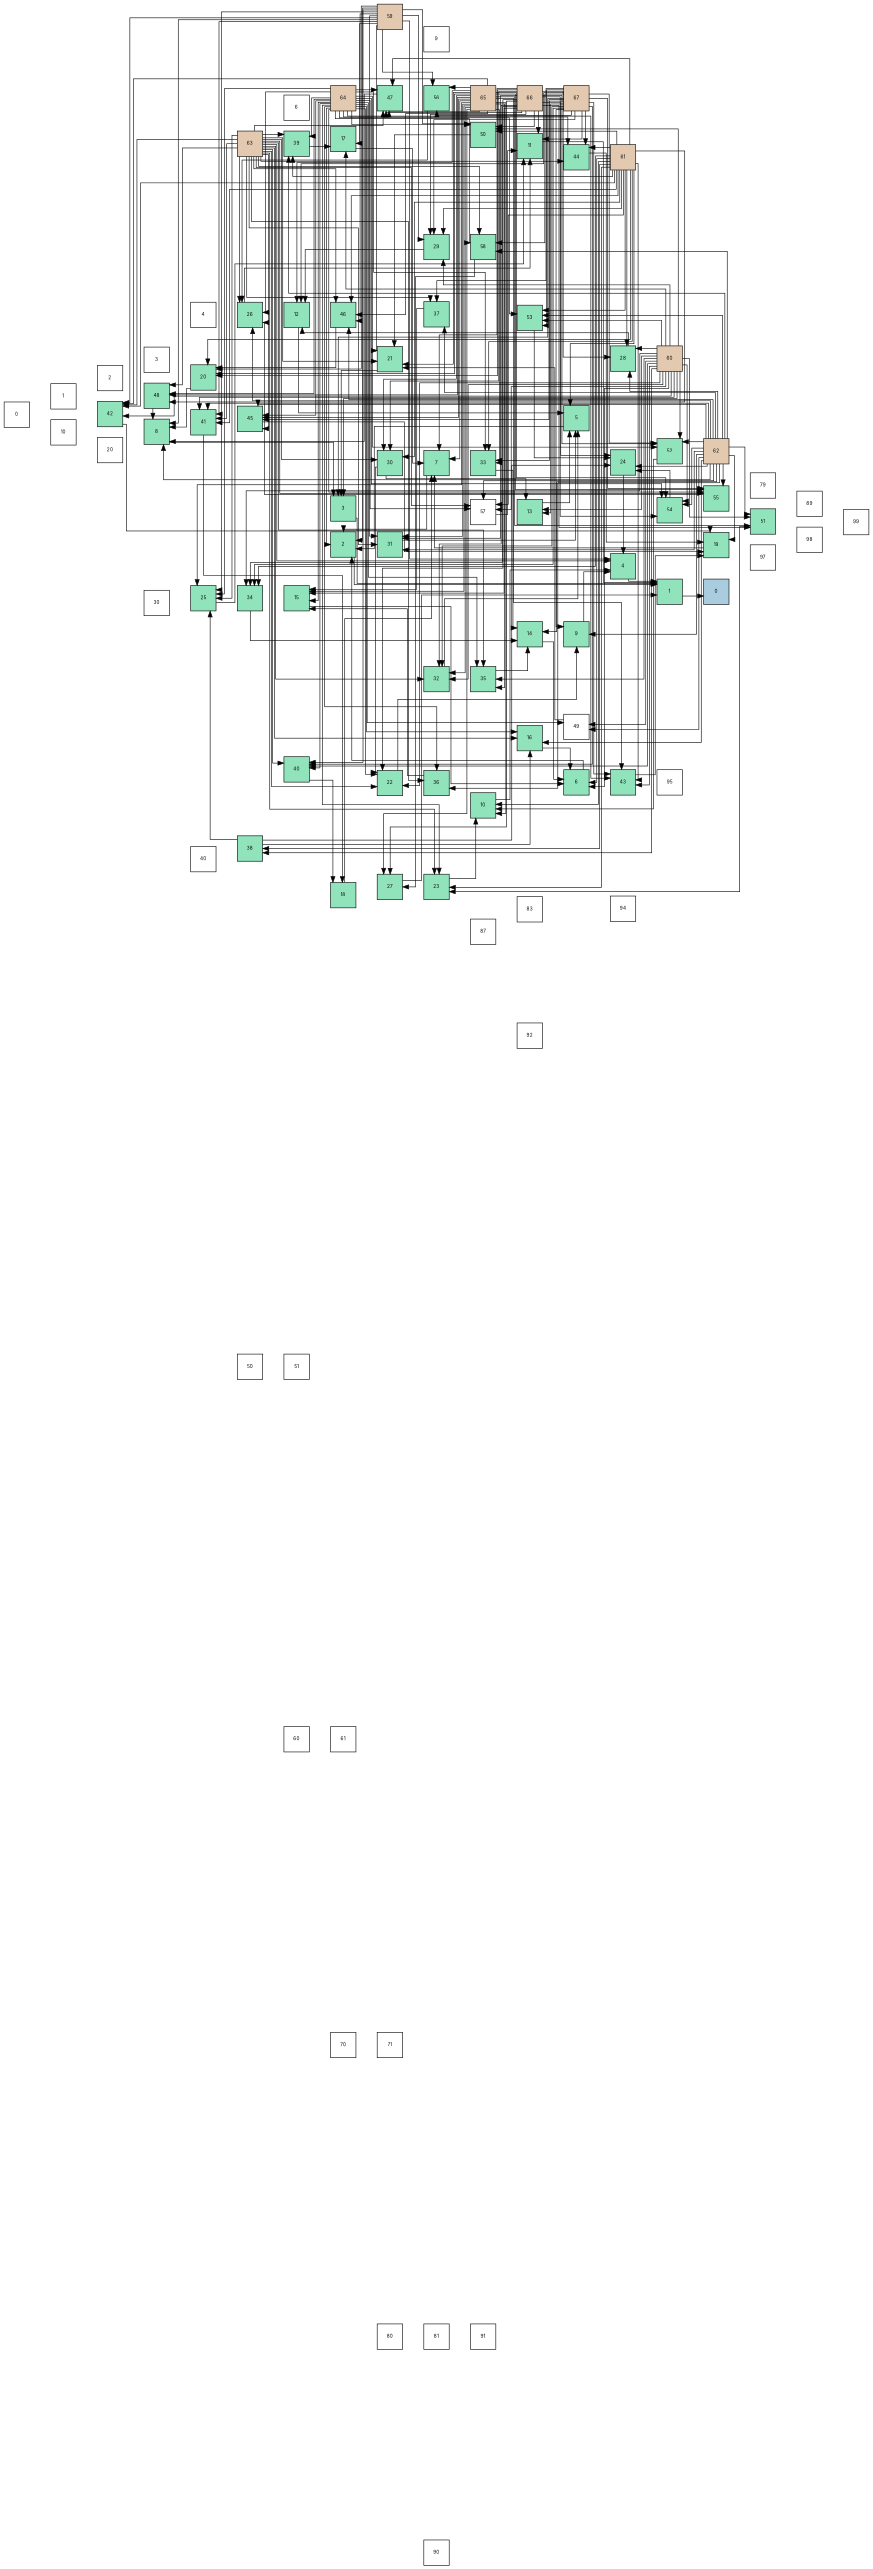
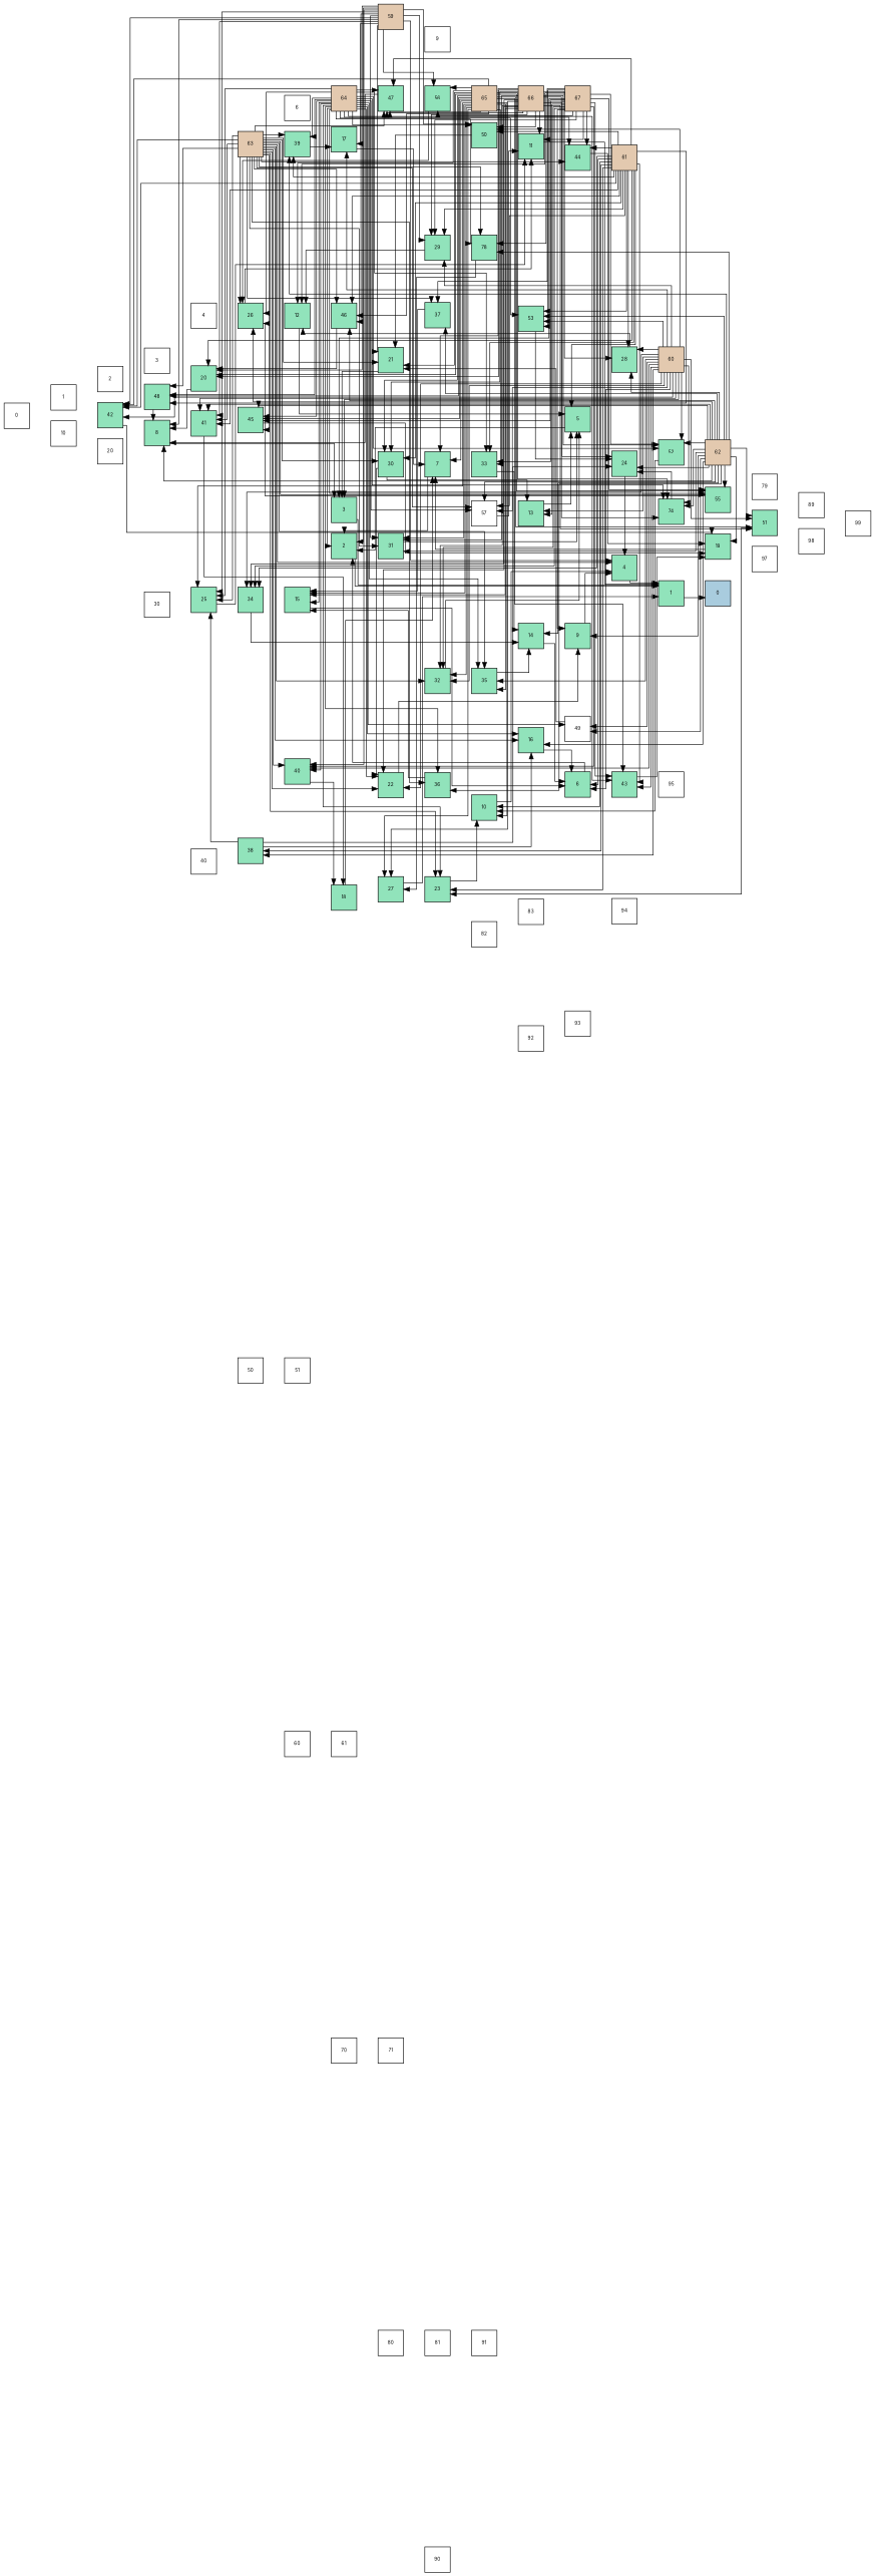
  digraph {
    fontname=Inter
    rank=same
    rankdir=LR
    splines=ortho
    node [fillcolor="#91e3bb" fixedsize=true fontname=Inter fontsize=8 shape=square style=filled]
    edge [constraint=false fontname=Inter style=vis]
    n1 [fillcolor="#ffffff" label=0 width=0.6]
    n2 [fillcolor="#ffffff" label=1 width=0.6]
    n3 [fillcolor="#ffffff" label=10 width=0.6]
    n4 [fillcolor="#ffffff" label=2 width=0.6]
    n5 [label=42 width=0.6]
    n6 [fillcolor="#ffffff" label=20 width=0.6]
    n7 [fillcolor="#ffffff" label=3 width=0.6]
    n8 [label=48 width=0.6]
    n9 [label=8 width=0.6]
    n10 [label=19 width=0.6]
    n11 [fillcolor="#ffffff" label=4 width=0.6]
    n12 [label=20 width=0.6]
    n13 [label=41 width=0.6]
    n14 [fillcolor="#e3c9af" label=63 width=0.6]
    n15 [label=26 width=0.6]
    n16 [label=45 width=0.6]
    n17 [fillcolor="#ffffff" label=6 width=0.6]
    n18 [label=39 width=0.6]
    n19 [label=47 width=0.6]
    n20 [label=46 width=0.6]
    n21 [label=21 width=0.6]
    n22 [label=25 width=0.6]
    n23 [label=30 width=0.6]
    n24 [label=37 width=0.6]
-   n25 [label=58 width=0.6]
+   n25 [label=78 width=0.6]
    n26 [label=40 width=0.6]
    n27 [label=31 width=0.6]
    n28 [label=44 width=0.6]
    n29 [label=22 width=0.6]
    n30 [label=32 width=0.6]
    n31 [fillcolor="#ffffff" label=57 width=0.6]
    n32 [label=36 width=0.6]
    n33 [label=35 width=0.6]
    n34 [label=23 width=0.6]
    n35 [label=16 width=0.6]
    n36 [label=4 width=0.6]
    n37 [label=55 width=0.6]
    n38 [label=12 width=0.6]
    n39 [label=11 width=0.6]
    n40 [fillcolor="#e3c9af" label=64 width=0.6]
    n41 [label=17 width=0.6]
    n42 [label=56 width=0.6]
    n43 [label=29 width=0.6]
    n44 [label=34 width=0.6]
    n45 [label=18 width=0.6]
    n46 [label=15 width=0.6]
    n47 [label=3 width=0.6]
    n48 [label=5 width=0.6]
    n49 [label=38 width=0.6]
    n50 [label=7 width=0.6]
    n51 [label=13 width=0.6]
    n52 [label=33 width=0.6]
    n53 [label=53 width=0.6]
    n54 [label=27 width=0.6]
    n55 [label=2 width=0.6]
    n56 [label=28 width=0.6]
    n57 [fillcolor="#e3c9af" label=61 width=0.6]
    n58 [label=9 width=0.6]
    n59 [label=14 width=0.6]
    n60 [label=10 width=0.6]
-   n61 [fillcolor="#ffffff" label=87 width=0.6]
+   n61 [fillcolor="#ffffff" label=82 width=0.6]
    n62 [fillcolor="#ffffff" label=49 width=0.6]
    n63 [label=6 width=0.6]
-   n64 [label=54 width=0.6]
+   n64 [label=74 width=0.6]
    n65 [label=1 width=0.6]
    n66 [label=51 width=0.6]
    n67 [fillcolor="#ffffff" label=79 width=0.6]
    n68 [fillcolor="#e3c9af" label=59 width=0.6]
    n69 [label=50 width=0.6]
    n70 [label=52 width=0.6]
    n71 [label=43 width=0.6]
    n72 [fillcolor="#ffffff" label=9 width=0.6]
    n73 [fillcolor="#e3c9af" label=66 width=0.6]
    n74 [label=24 width=0.6]
    n75 [fillcolor="#e3c9af" label=62 width=0.6]
    n76 [fillcolor="#ffffff" label=95 width=0.6]
    n77 [fillcolor="#e3c9af" label=65 width=0.6]
    n78 [fillcolor="#ffffff" label=30 width=0.6]
    n79 [fillcolor="#ffffff" label=97 width=0.6]
    n80 [fillcolor="#e3c9af" label=67 width=0.6]
    n81 [fillcolor="#ffffff" label=83 width=0.6]
    n82 [fillcolor="#ffffff" label=89 width=0.6]
    n83 [fillcolor="#ffffff" label=98 width=0.6]
    n84 [fillcolor="#ffffff" label=40 width=0.6]
    n85 [fillcolor="#e3c9af" label=60 width=0.6]
    n86 [fillcolor="#ffffff" label=50 width=0.6]
    n87 [fillcolor="#ffffff" label=51 width=0.6]
    n88 [fillcolor="#ffffff" label=94 width=0.6]
    n89 [fillcolor="#a9ccde" label=0 width=0.6]
    n90 [fillcolor="#ffffff" label=60 width=0.6]
    n91 [fillcolor="#ffffff" label=61 width=0.6]
    n92 [fillcolor="#ffffff" label=70 width=0.6]
    n93 [fillcolor="#ffffff" label=71 width=0.6]
    n94 [fillcolor="#ffffff" label=80 width=0.6]
    n95 [fillcolor="#ffffff" label=81 width=0.6]
    n96 [fillcolor="#ffffff" label=90 width=0.6]
    n97 [fillcolor="#ffffff" label=91 width=0.6]
    n98 [fillcolor="#ffffff" label=92 width=0.6]
+   n99 [fillcolor="#ffffff" label=93 width=0.6]
    n100 [fillcolor="#ffffff" label=99 width=0.6]
    n1 -> n2 [constraint=true style=invis]
    n1 -> n3 [constraint=true style=invis]
    n2 -> n4 [constraint=true style=invis]
    n2 -> n5 [constraint=true style=invis]
    n3 -> n5 [constraint=true style=invis]
    n3 -> n6 [constraint=true style=invis]
    n4 -> n7 [constraint=true style=invis]
    n4 -> n8 [constraint=true style=invis]
    n5 -> n8 [constraint=true style=invis]
    n5 -> n9 [constraint=true style=invis]
    n5 -> n10
    n6 -> n9 [constraint=true style=invis]
    n6 -> n78 [constraint=true style=invis]
    n7 -> n11 [constraint=true style=invis]
    n7 -> n12 [constraint=true style=invis]
    n8 -> n9
    n8 -> n12 [constraint=true style=invis]
    n8 -> n13 [constraint=true style=invis]
    n9 -> n13 [constraint=true style=invis]
    n9 -> n22 [constraint=true style=invis]
    n9 -> n47
    n10 -> n50
    n10 -> n66 [constraint=true style=invis]
    n10 -> n79 [constraint=true style=invis]
    n11 -> n14 [constraint=true style=invis]
    n11 -> n15 [constraint=true style=invis]
    n12 -> n9
    n12 -> n15 [constraint=true style=invis]
    n12 -> n16 [constraint=true style=invis]
    n13 -> n16 [constraint=true style=invis]
    n13 -> n44 [constraint=true style=invis]
    n13 -> n45
    n14 -> n5
    n14 -> n8
    n14 -> n13
    n14 -> n15
    n14 -> n16
    n14 -> n17 [constraint=true style=invis]
    n14 -> n18
    n14 -> n18 [constraint=true style=invis]
    n14 -> n19
    n14 -> n20
    n14 -> n21
    n14 -> n22
    n14 -> n23
    n14 -> n24
    n14 -> n25
    n14 -> n26
    n14 -> n27
    n14 -> n28
    n14 -> n29
    n14 -> n30
    n14 -> n31
    n14 -> n32
    n14 -> n33
    n14 -> n34
    n14 -> n35
    n14 -> n36
    n14 -> n37
    n15 -> n18 [constraint=true style=invis]
    n15 -> n38 [constraint=true style=invis]
    n15 -> n39
    n16 -> n10
    n16 -> n38 [constraint=true style=invis]
    n16 -> n46 [constraint=true style=invis]
    n17 -> n40 [constraint=true style=invis]
    n17 -> n41 [constraint=true style=invis]
    n18 -> n20 [constraint=true style=invis]
    n18 -> n41
    n18 -> n41 [constraint=true style=invis]
    n19 -> n9
    n19 -> n42 [constraint=true style=invis]
    n19 -> n43 [constraint=true style=invis]
    n20 -> n12
    n20 -> n21 [constraint=true style=invis]
    n20 -> n23 [constraint=true style=invis]
    n21 -> n24 [constraint=true style=invis]
    n21 -> n43 [constraint=true style=invis]
    n21 -> n47
    n22 -> n39
    n22 -> n44 [constraint=true style=invis]
    n22 -> n49 [constraint=true style=invis]
    n23 -> n24 [constraint=true style=invis]
    n23 -> n29
    n23 -> n50 [constraint=true style=invis]
    n23 -> n51
    n24 -> n25 [constraint=true style=invis]
    n24 -> n46
    n24 -> n52 [constraint=true style=invis]
    n25 -> n39 [constraint=true style=invis]
    n25 -> n53 [constraint=true style=invis]
    n25 -> n54
    n26 -> n45
    n26 -> n45 [constraint=true style=invis]
    n26 -> n55 [constraint=true style=invis]
    n27 -> n30 [constraint=true style=invis]
    n27 -> n48
    n27 -> n50 [constraint=true style=invis]
    n28 -> n10
    n28 -> n56 [constraint=true style=invis]
    n28 -> n57 [constraint=true style=invis]
    n29 -> n30 [constraint=true style=invis]
    n29 -> n32 [constraint=true style=invis]
    n29 -> n58
    n30 -> n31 [constraint=true style=invis]
    n30 -> n33 [constraint=true style=invis]
    n30 -> n48
    n31 -> n39
    n31 -> n51 [constraint=true style=invis]
    n31 -> n59 [constraint=true style=invis]
    n32 -> n33 [constraint=true style=invis]
    n32 -> n46
    n32 -> n60 [constraint=true style=invis]
    n33 -> n35 [constraint=true style=invis]
    n33 -> n59
    n33 -> n59 [constraint=true style=invis]
    n34 -> n60
    n34 -> n60 [constraint=true style=invis]
    n34 -> n61 [constraint=true style=invis]
    n35 -> n62 [constraint=true style=invis]
    n35 -> n63
    n35 -> n63 [constraint=true style=invis]
    n36 -> n64 [constraint=true style=invis]
    n36 -> n65
    n36 -> n65 [constraint=true style=invis]
    n37 -> n15
    n37 -> n66 [constraint=true style=invis]
    n37 -> n67 [constraint=true style=invis]
    n38 -> n20 [constraint=true style=invis]
    n38 -> n47 [constraint=true style=invis]
    n38 -> n48
    n39 -> n28 [constraint=true style=invis]
    n39 -> n65
    n39 -> n80 [constraint=true style=invis]
    n40 -> n8
    n40 -> n15
    n40 -> n16
    n40 -> n18
    n40 -> n19
    n40 -> n19 [constraint=true style=invis]
    n40 -> n22
    n40 -> n25
    n40 -> n26
    n40 -> n28
    n40 -> n29
    n40 -> n31
    n40 -> n32
    n40 -> n33
    n40 -> n34
    n40 -> n35
    n40 -> n37
    n40 -> n46
    n40 -> n52
    n40 -> n53
    n40 -> n55
    n40 -> n62
    n40 -> n64
    n40 -> n68 [constraint=true style=invis]
    n40 -> n69
    n40 -> n70
    n40 -> n71
    n41 -> n19 [constraint=true style=invis]
    n41 -> n21 [constraint=true style=invis]
    n41 -> n50
    n42 -> n15
    n42 -> n69 [constraint=true style=invis]
    n42 -> n77 [constraint=true style=invis]
    n43 -> n25 [constraint=true style=invis]
    n43 -> n38
    n43 -> n69 [constraint=true style=invis]
    n44 -> n26 [constraint=true style=invis]
    n44 -> n46 [constraint=true style=invis]
    n44 -> n59
    n45 -> n29 [constraint=true style=invis]
    n45 -> n50
    n45 -> n54 [constraint=true style=invis]
    n46 -> n47 [constraint=true style=invis]
    n46 -> n55 [constraint=true style=invis]
    n46 -> n63
    n47 -> n23 [constraint=true style=invis]
    n47 -> n27 [constraint=true style=invis]
    n47 -> n65
    n48 -> n55
    n48 -> n56 [constraint=true style=invis]
    n48 -> n74 [constraint=true style=invis]
    n49 -> n22
    n49 -> n26 [constraint=true style=invis]
    n49 -> n35
    n49 -> n74
    n49 -> n87 [constraint=true style=invis]
    n50 -> n31 [constraint=true style=invis]
    n50 -> n52 [constraint=true style=invis]
    n50 -> n55
    n51 -> n48
    n51 -> n48 [constraint=true style=invis]
    n51 -> n58 [constraint=true style=invis]
    n52 -> n51 [constraint=true style=invis]
    n52 -> n53 [constraint=true style=invis]
    n52 -> n59
    n53 -> n28 [constraint=true style=invis]
    n53 -> n48 [constraint=true style=invis]
    n53 -> n74
    n54 -> n32 [constraint=true style=invis]
    n54 -> n34 [constraint=true style=invis]
    n54 -> n65
    n55 -> n27 [constraint=true style=invis]
    n55 -> n29 [constraint=true style=invis]
    n55 -> n65
    n56 -> n38
    n56 -> n70 [constraint=true style=invis]
    n56 -> n85 [constraint=true style=invis]
    n57 -> n5
    n57 -> n8
    n57 -> n12
    n57 -> n13
    n57 -> n18
    n57 -> n19
    n57 -> n20
    n57 -> n23
    n57 -> n28
    n57 -> n31
    n57 -> n34
    n57 -> n43
    n57 -> n44
    n57 -> n48
    n57 -> n49
    n57 -> n52
    n57 -> n53
    n57 -> n56
    n57 -> n60
    n57 -> n63
    n57 -> n69
    n57 -> n71
    n57 -> n85 [constraint=true style=invis]
    n58 -> n36
    n58 -> n36 [constraint=true style=invis]
    n58 -> n74 [constraint=true style=invis]
    n59 -> n58 [constraint=true style=invis]
    n59 -> n62 [constraint=true style=invis]
    n59 -> n63
    n60 -> n35 [constraint=true style=invis]
    n60 -> n36
    n60 -> n81 [constraint=true style=invis]
    n61 -> n81 [constraint=true style=invis]
    n61 -> n98 [constraint=true style=invis]
    n62 -> n21
    n62 -> n36 [constraint=true style=invis]
    n62 -> n71 [constraint=true style=invis]
    n63 -> n55
    n63 -> n71 [constraint=true style=invis]
    n63 -> n88 [constraint=true style=invis]
    n64 -> n10 [constraint=true style=invis]
    n64 -> n37 [constraint=true style=invis]
    n64 -> n74
    n65 -> n10 [constraint=true style=invis]
    n65 -> n89
    n65 -> n89 [constraint=true style=invis]
    n66 -> n34
    n66 -> n82 [constraint=true style=invis]
    n66 -> n83 [constraint=true style=invis]
    n67 -> n82 [constraint=true style=invis]
    n68 -> n5
    n68 -> n9
    n68 -> n12
    n68 -> n13
    n68 -> n20
    n68 -> n21
    n68 -> n22
    n68 -> n26
    n68 -> n27
    n68 -> n36
    n68 -> n41
    n68 -> n42
    n68 -> n42 [constraint=true style=invis]
    n68 -> n43
    n68 -> n55
    n68 -> n69
    n68 -> n72 [constraint=true style=invis]
    n69 -> n21
    n69 -> n39 [constraint=true style=invis]
    n69 -> n73 [constraint=true style=invis]
    n70 -> n37 [constraint=true style=invis]
    n70 -> n60
    n70 -> n75 [constraint=true style=invis]
    n71 -> n10
    n71 -> n65 [constraint=true style=invis]
    n71 -> n76 [constraint=true style=invis]
    n72 -> n77 [constraint=true style=invis]
    n73 -> n12
    n73 -> n19
    n73 -> n23
    n73 -> n27
    n73 -> n29
    n73 -> n30
    n73 -> n39
    n73 -> n43
    n73 -> n44
    n73 -> n46
    n73 -> n50
    n73 -> n54
    n73 -> n56
    n73 -> n64
    n73 -> n66
    n73 -> n69
    n73 -> n70
    n73 -> n74
    n73 -> n80 [constraint=true style=invis]
    n74 -> n36
    n74 -> n64 [constraint=true style=invis]
    n74 -> n70 [constraint=true style=invis]
    n75 -> n9
    n75 -> n10
    n75 -> n13
    n75 -> n15
    n75 -> n16
    n75 -> n18
    n75 -> n20
    n75 -> n24
    n75 -> n25
    n75 -> n27
    n75 -> n31
    n75 -> n32
    n75 -> n35
    n75 -> n37
    n75 -> n53
    n75 -> n56
    n75 -> n58
    n75 -> n59
    n75 -> n62
    n75 -> n64
    n75 -> n66
    n75 -> n67 [constraint=true style=invis]
    n75 -> n70
    n75 -> n74
    n76 -> n89 [constraint=true style=invis]
    n77 -> n5
    n77 -> n8
    n77 -> n12
    n77 -> n16
    n77 -> n19
    n77 -> n20
    n77 -> n21
    n77 -> n22
    n77 -> n23
    n77 -> n27
    n77 -> n30
    n77 -> n33
    n77 -> n37
    n77 -> n38
    n77 -> n42
    n77 -> n46
    n77 -> n50
    n77 -> n52
    n77 -> n54
    n77 -> n60
    n77 -> n64
    n77 -> n66
    n77 -> n71
    n77 -> n73 [constraint=true style=invis]
    n78 -> n22 [constraint=true style=invis]
    n78 -> n84 [constraint=true style=invis]
    n79 -> n83 [constraint=true style=invis]
    n80 -> n16
    n80 -> n24
    n80 -> n25
    n80 -> n26
    n80 -> n28
    n80 -> n30
    n80 -> n37
    n80 -> n38
    n80 -> n39
    n80 -> n42
    n80 -> n43
    n80 -> n44
    n80 -> n47
    n80 -> n51
    n80 -> n52
    n80 -> n53
    n80 -> n57 [constraint=true style=invis]
    n80 -> n58
    n80 -> n70
    n80 -> n71
    n81 -> n63 [constraint=true style=invis]
+   n81 -> n99 [constraint=true style=invis]
    n82 -> n100 [constraint=true style=invis]
    n83 -> n100 [constraint=true style=invis]
    n84 -> n49 [constraint=true style=invis]
    n84 -> n86 [constraint=true style=invis]
    n85 -> n5
    n85 -> n13
    n85 -> n26
    n85 -> n29
    n85 -> n30
    n85 -> n31
    n85 -> n33
    n85 -> n41
    n85 -> n43
    n85 -> n44
    n85 -> n47
    n85 -> n49
    n85 -> n51
    n85 -> n53
    n85 -> n56
    n85 -> n62
    n85 -> n63
    n85 -> n64
    n85 -> n66
    n85 -> n69
    n85 -> n70
    n85 -> n71
    n85 -> n75 [constraint=true style=invis]
    n86 -> n87 [constraint=true style=invis]
    n86 -> n90 [constraint=true style=invis]
    n87 -> n45 [constraint=true style=invis]
    n87 -> n91 [constraint=true style=invis]
    n88 -> n76 [constraint=true style=invis]
    n89 -> n79 [constraint=true style=invis]
    n90 -> n91 [constraint=true style=invis]
    n90 -> n92 [constraint=true style=invis]
    n91 -> n54 [constraint=true style=invis]
    n91 -> n93 [constraint=true style=invis]
    n92 -> n93 [constraint=true style=invis]
    n92 -> n94 [constraint=true style=invis]
    n93 -> n34 [constraint=true style=invis]
    n93 -> n95 [constraint=true style=invis]
    n94 -> n95 [constraint=true style=invis]
    n94 -> n96 [constraint=true style=invis]
    n95 -> n61 [constraint=true style=invis]
    n95 -> n97 [constraint=true style=invis]
    n96 -> n97 [constraint=true style=invis]
    n97 -> n98 [constraint=true style=invis]
+   n98 -> n99 [constraint=true style=invis]
+   n99 -> n88 [constraint=true style=invis]
  }
